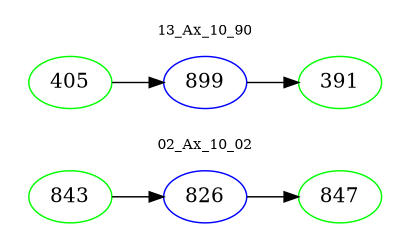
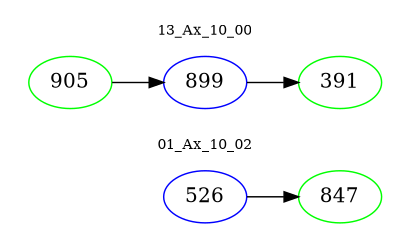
  digraph {
    rankdir=LR
    node [color=green]
    edge [color=black]
-   n1 [label=843]
-   n2 [color=blue label=826]
+   n2 [color=blue label=526]
    n3 [label=847]
-   n4 [label=405]
+   n4 [label=905]
    n5 [color=blue label=899]
    n6 [label=391]
    subgraph cluster_1 {
      color=white
      fontsize=10
-     label="02_Ax_10_02"
-     n1
+     label="01_Ax_10_02"
      n2
      n3
    }
    subgraph cluster_2 {
      color=white
      fontsize=10
-     label="13_Ax_10_90"
+     label="13_Ax_10_00"
      n4
      n5
      n6
    }
-   n1 -> n2
    n2 -> n3
    n4 -> n5
    n5 -> n6
  }
